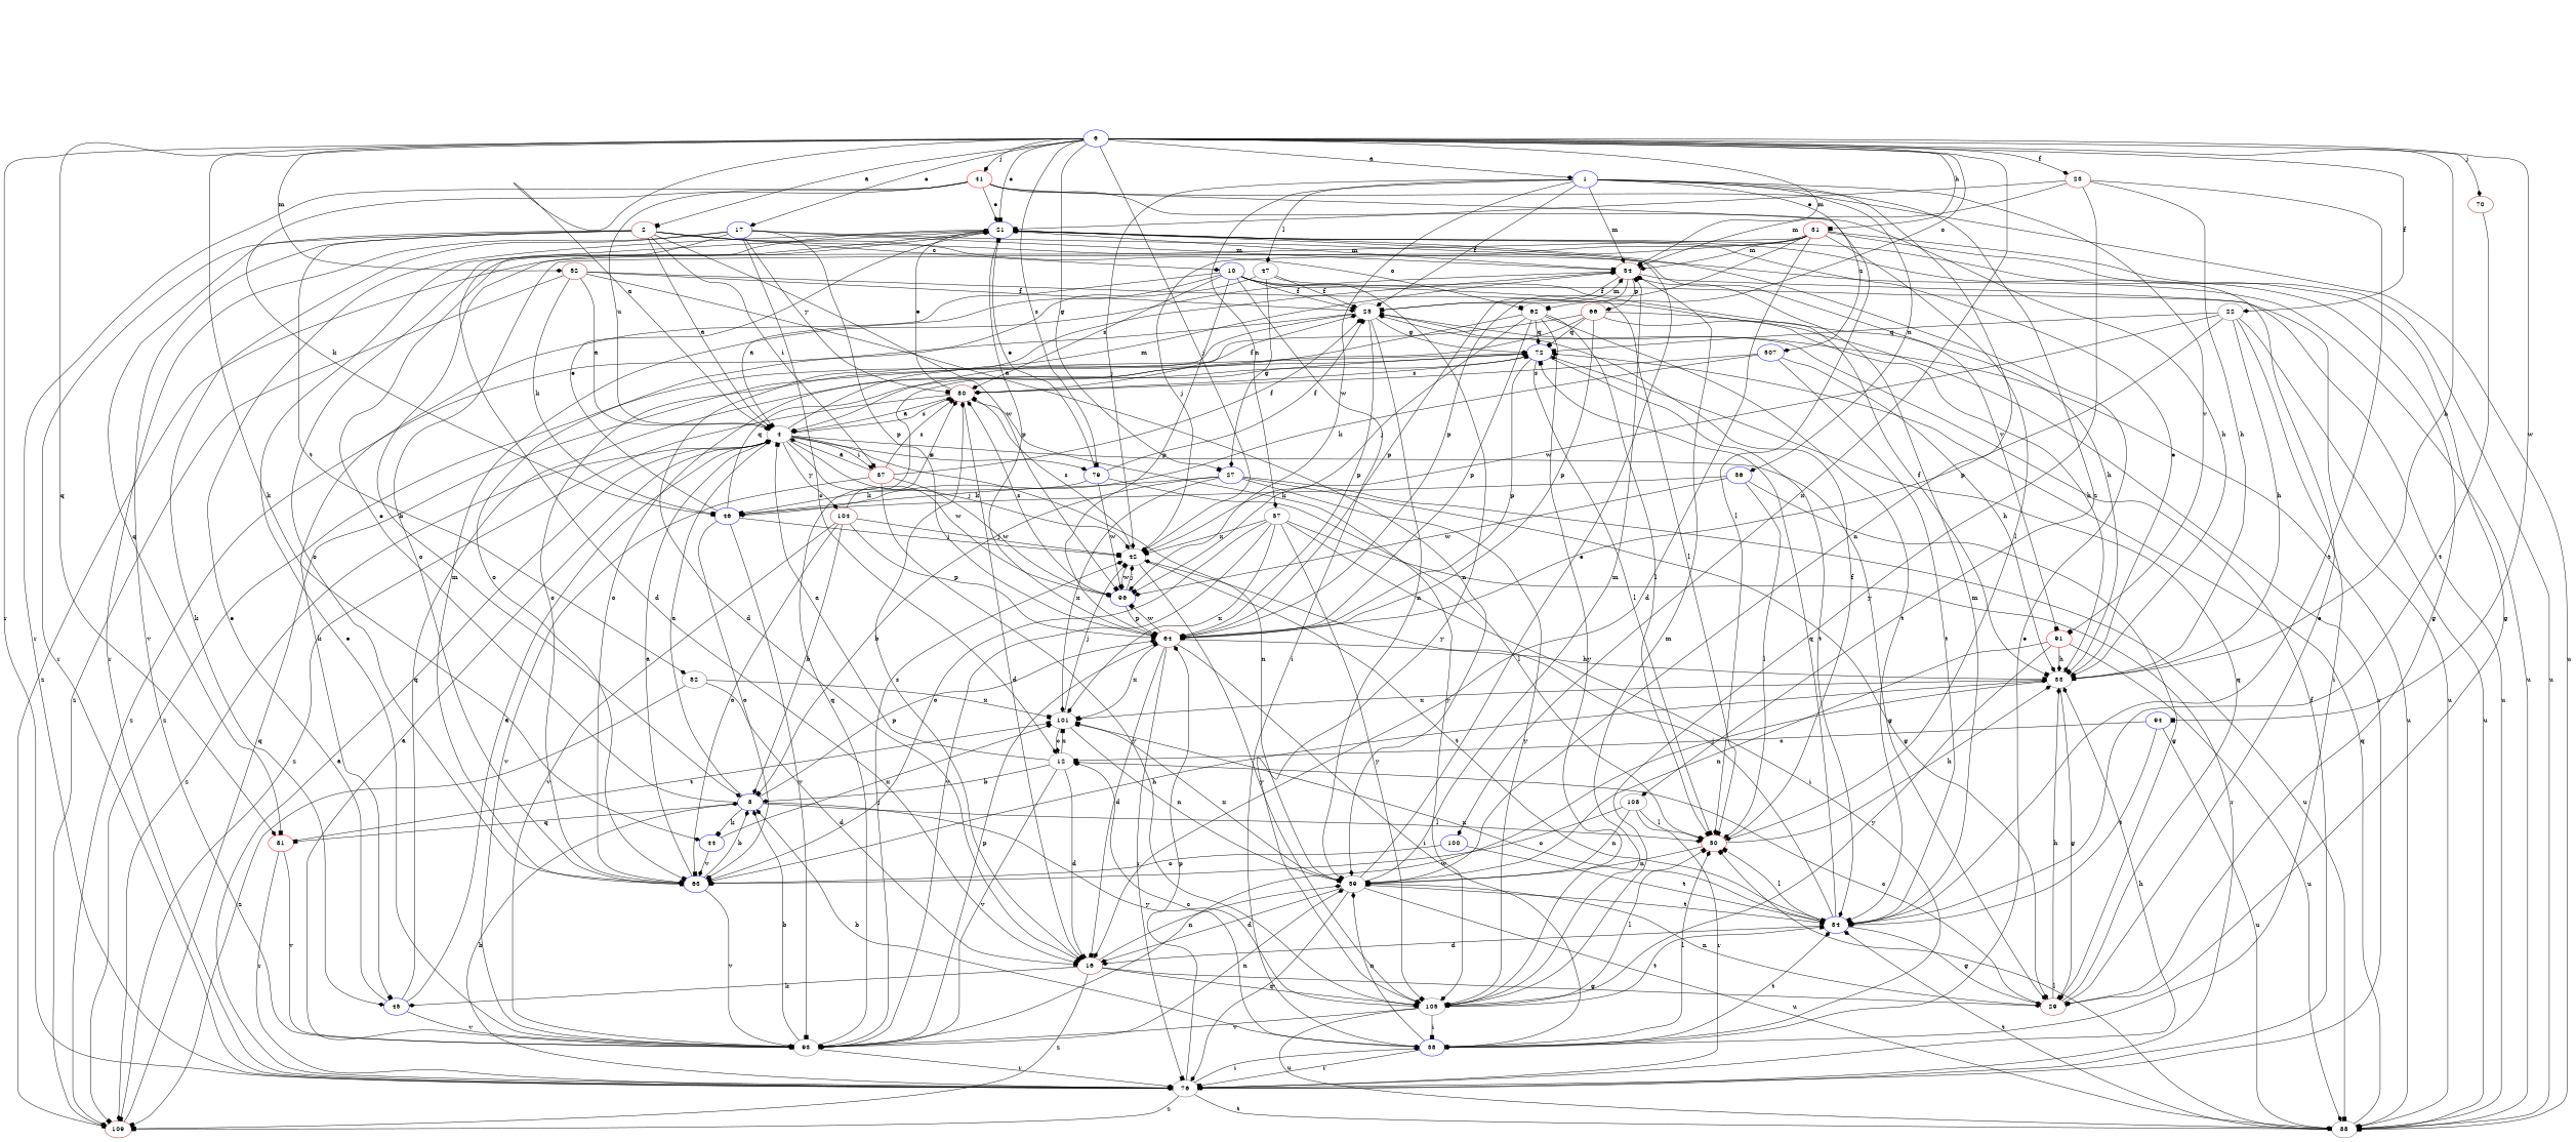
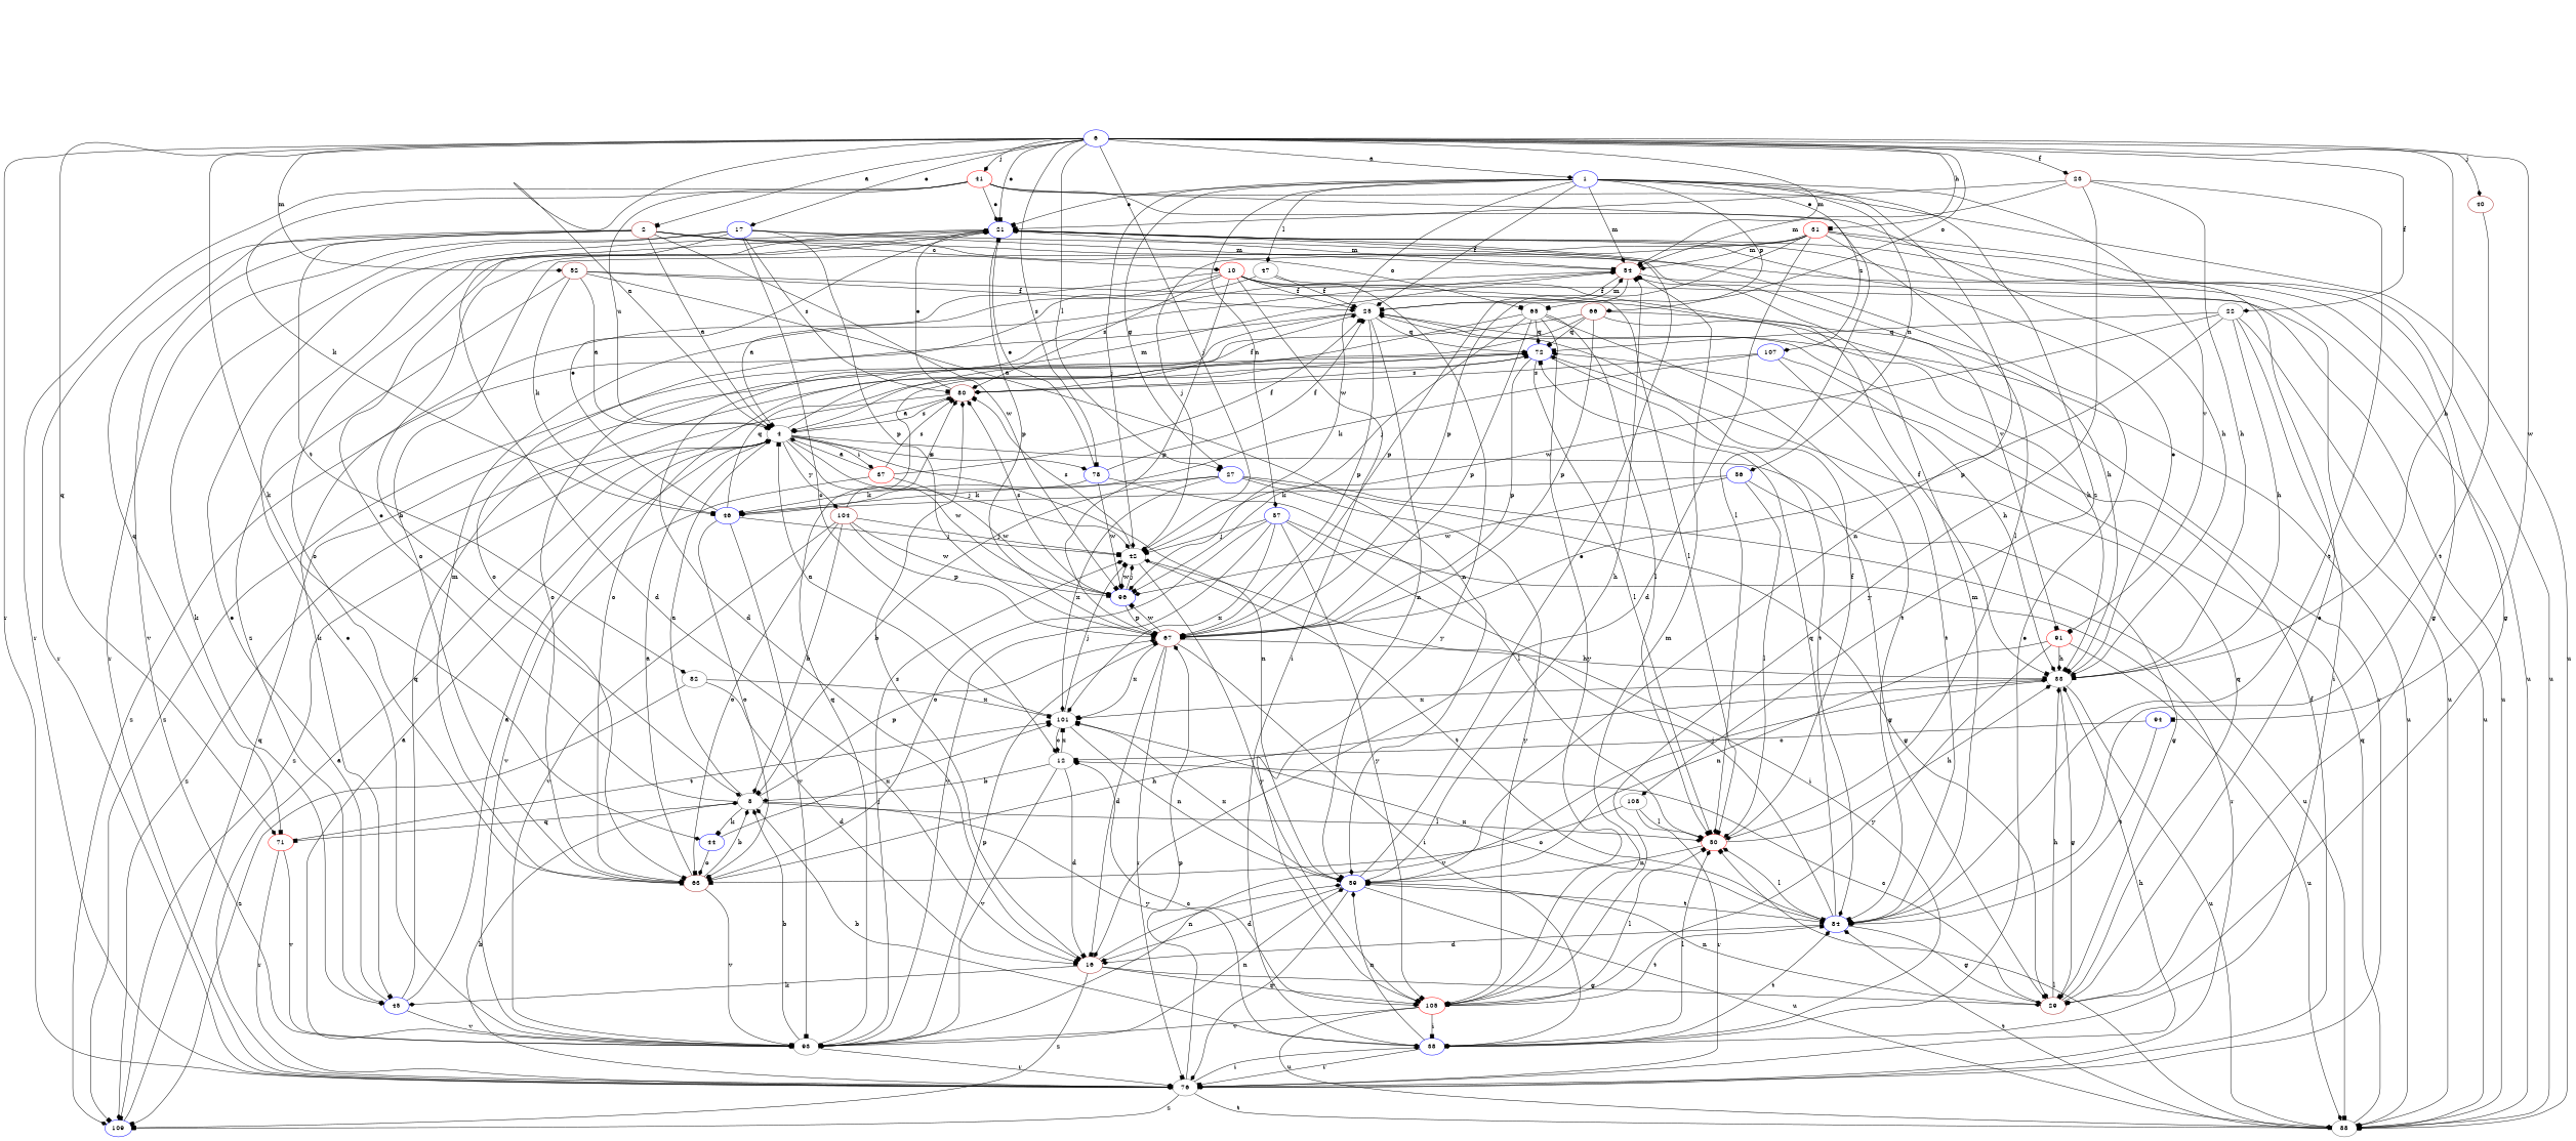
  strict digraph {
    node [color=blue]
    edge [arrowhead=diamond]
    n1 [label=6]
    1
    2 [color=brown]
    4 [color=gray40]
    17
    21
    22 [color=gray40]
    23 [color=brown]
    27
    31 [color=red]
    33 [color=gray40]
-   40 [color=brown label=70]
+   40 [color=brown]
    41 [color=red]
    42 [color=gray40]
    44
    52 [color=brown]
    54 [color=brown]
-   62 [color=gray40]
-   71 [color=red label=81]
+   62 [color=gray40 label=65]
+   71 [color=red]
    76 [color=gray40]
-   79
+   79 [label=78]
    94
-   100
    25 [color=gray40]
    47 [color=gray40]
    56
-   57 [color=gray40]
-   59 [color=gray40]
+   57
+   59
    n29 [color=brown label=66]
    91 [color=red]
    96
-   107 [label=507]
+   107
    108 [color=gray40]
-   10
+   10 [color=red]
    37 [color=red]
    82 [color=gray40]
    93 [color=gray40]
    29 [color=brown]
    80 [color=brown]
    104 [color=brown]
-   109 [color=brown]
-   67 [color=brown label=64]
+   109
+   67 [color=brown]
    45
    12 [color=gray40]
    16 [color=brown]
    88 [color=gray40]
-   8
-   63
+   8 [color=gray40]
+   63 [color=brown]
    38
    72
-   105 [color=gray40]
+   105 [color=red]
    84
    101 [color=gray40]
    46
    50 [color=red]
    n1 -> 1 [label=a]
    n1 -> 2 [arrowhead=box label=a]
    n1 -> 4 [arrowhead=box label=a]
    n1 -> 17 [label=e]
    n1 -> 21 [arrowhead=box label=e]
    n1 -> 22 [label=f]
    n1 -> 23 [label=f]
-   n1 -> 27 [arrowhead=box label=g]
+   n1 -> 27 [arrowhead=box label=l]
    n1 -> 31 [arrowhead=box label=h]
    n1 -> 33 [arrowhead=box label=h]
    n1 -> 40 [label=j]
    n1 -> 41 [label=j]
    n1 -> 42 [arrowhead=box label=j]
    n1 -> 44 [label=k]
    n1 -> 52 [label=m]
    n1 -> 54 [label=m]
    n1 -> 62 [arrowhead=box label=o]
    n1 -> 71 [label=q]
    n1 -> 76 [label=r]
    n1 -> 79 [arrowhead=box label=s]
    n1 -> 94 [arrowhead=box label=w]
-   n1 -> 100 [label=x]
-   47 -> 27 [label=g]
+   1 -> 21 [arrowhead=box label=e]
+   1 -> 27 [label=g]
    1 -> 42 [label=j]
    1 -> 54 [label=m]
    1 -> 25 [label=f]
    1 -> 47 [label=l]
    1 -> 56 [label=n]
    1 -> 57 [label=n]
    1 -> 59 [arrowhead=box label=n]
-   54 -> n29 [label=p]
+   1 -> n29 [label=p]
    1 -> 91 [arrowhead=box label=v]
    1 -> 96 [label=w]
    1 -> 107 [label=z]
    1 -> 108 [label=z]
    2 -> 4 [label=a]
    2 -> 62 [arrowhead=box label=o]
    2 -> 71 [arrowhead=box label=q]
    2 -> 76 [label=r]
    2 -> 91 [arrowhead=box label=v]
    2 -> 96 [arrowhead=box label=w]
    2 -> 10 [label=c]
-   2 -> 37 [label=i]
    2 -> 82 [label=t]
    2 -> 93 [label=v]
    4 -> 42 [label=j]
    4 -> 54 [label=m]
    4 -> 79 [label=s]
    4 -> 59 [label=n]
    4 -> 96 [arrowhead=box label=w]
    4 -> 37 [label=i]
    4 -> 29 [label=g]
    4 -> 80 [label=s]
    4 -> 104 [label=y]
    4 -> 109 [label=z]
    17 -> 54 [arrowhead=box label=m]
    17 -> 76 [label=r]
-   17 -> 80 [arrowhead=box label=y]
+   17 -> 80 [arrowhead=box label=s]
    17 -> 67 [label=p]
    17 -> 45 [label=k]
    17 -> 12 [label=c]
    17 -> 16 [arrowhead=box label=d]
    17 -> 88 [label=u]
    21 -> 54 [arrowhead=box label=m]
    21 -> 29 [label=g]
    21 -> 67 [label=p]
    21 -> 8 [label=b]
    21 -> 63 [label=o]
    22 -> 33 [arrowhead=box label=h]
    22 -> 96 [arrowhead=box label=w]
    22 -> 67 [arrowhead=box label=p]
    22 -> 88 [arrowhead=box label=u]
    22 -> 38 [label=i]
    22 -> 72 [arrowhead=box label=q]
    23 -> 21 [arrowhead=box label=e]
    23 -> 33 [arrowhead=box label=h]
    23 -> 54 [arrowhead=box label=m]
    23 -> 105 [arrowhead=box label=y]
    23 -> 84 [arrowhead=box label=t]
    27 -> 29 [label=g]
    27 -> 88 [arrowhead=box label=u]
    27 -> 8 [arrowhead=box label=b]
    27 -> 105 [label=y]
    27 -> 101 [label=x]
    27 -> 46 [label=k]
    31 -> 42 [label=j]
    31 -> 54 [label=m]
    31 -> 29 [arrowhead=box label=g]
-   31 -> 109 [arrowhead=box label=z]
    31 -> 67 [arrowhead=box label=p]
    31 -> 16 [label=d]
    31 -> 88 [arrowhead=box label=u]
    31 -> 63 [arrowhead=box label=o]
    31 -> 50 [label=l]
    33 -> 21 [label=e]
-   33 -> 93 [arrowhead=box label=w]
+   33 -> 93 [arrowhead=box label=v]
    33 -> 29 [arrowhead=box label=g]
    33 -> 101 [label=x]
    40 -> 84 [label=t]
    41 -> 4 [arrowhead=box label=u]
    41 -> 21 [label=e]
    41 -> 33 [label=h]
    41 -> 76 [arrowhead=box label=r]
    41 -> 88 [arrowhead=box label=u]
    41 -> 46 [arrowhead=box label=k]
    41 -> 50 [label=l]
    42 -> 96 [label=w]
    42 -> 80 [arrowhead=box label=s]
-   42 -> 105 [label=y]
+   42 -> 105 [arrowhead=box label=y]
    42 -> 84 [arrowhead=box label=t]
-   44 -> 63 [label=v]
+   44 -> 63 [label=o]
    44 -> 101 [label=x]
    52 -> 4 [label=a]
    52 -> 33 [arrowhead=box label=f]
    52 -> 25 [label=f]
    52 -> 59 [label=n]
-   52 -> 109 [label=z]
+   52 -> 45 [label=z]
    52 -> 46 [arrowhead=box label=k]
    54 -> 25 [arrowhead=box label=f]
    54 -> 67 [label=p]
    54 -> 16 [arrowhead=box label=d]
    54 -> 88 [label=u]
    62 -> 4 [label=a]
    62 -> 42 [arrowhead=box label=j]
    62 -> 67 [arrowhead=box label=p]
    62 -> 72 [label=q]
    62 -> 105 [arrowhead=box label=y]
    62 -> 84 [arrowhead=box label=t]
    62 -> 50 [arrowhead=box label=l]
    71 -> 76 [label=r]
    71 -> 93 [arrowhead=box label=v]
    71 -> 101 [arrowhead=box label=t]
    76 -> 4 [label=a]
    76 -> 33 [label=h]
    76 -> 25 [arrowhead=box label=f]
    76 -> 109 [arrowhead=box label=z]
    76 -> 67 [label=p]
    76 -> 88 [arrowhead=box label=t]
    76 -> 8 [label=b]
    76 -> 38 [label=i]
    79 -> 21 [arrowhead=box label=e]
    79 -> 25 [arrowhead=box label=f]
    79 -> 96 [label=w]
    79 -> 46 [arrowhead=box label=k]
    79 -> 50 [arrowhead=box label=l]
    94 -> 12 [arrowhead=box label=c]
-   94 -> 88 [label=u]
+   33 -> 88 [label=u]
    94 -> 84 [label=t]
-   100 -> 63 [label=o]
-   100 -> 84 [arrowhead=box label=t]
    25 -> 54 [label=m]
    25 -> 59 [arrowhead=box label=n]
    25 -> 109 [label=z]
    25 -> 67 [label=p]
    25 -> 88 [arrowhead=box label=u]
    25 -> 63 [label=o]
-   25 -> 72 [label=g]
+   25 -> 72 [label=q]
    47 -> 25 [label=f]
    47 -> 88 [arrowhead=box label=u]
    47 -> 63 [arrowhead=box label=o]
    56 -> 96 [label=w]
    56 -> 29 [label=g]
    56 -> 46 [arrowhead=box label=k]
    56 -> 50 [label=l]
-   57 -> 42 [arrowhead=box label=x]
+   57 -> 42 [arrowhead=box label=j]
    57 -> 76 [label=r]
    57 -> 93 [label=v]
    57 -> 63 [arrowhead=box label=o]
    57 -> 38 [label=i]
    57 -> 105 [arrowhead=box label=y]
    57 -> 101 [label=x]
    59 -> 21 [arrowhead=box label=e]
-   59 -> 54 [arrowhead=box label=m]
+   59 -> 54 [arrowhead=box label=h]
    59 -> 76 [label=r]
    59 -> 16 [label=d]
    59 -> 88 [label=u]
    59 -> 84 [arrowhead=box label=t]
    59 -> 101 [arrowhead=box label=x]
-   n29 -> 33 [label=h]
+   n29 -> 33 [arrowhead=box label=h]
    n29 -> 76 [arrowhead=box label=r]
    n29 -> 109 [arrowhead=box label=z]
    n29 -> 67 [label=p]
    n29 -> 63 [arrowhead=box label=o]
    n29 -> 72 [arrowhead=box label=q]
    91 -> 33 [label=h]
    91 -> 59 [arrowhead=box label=n]
    91 -> 88 [label=u]
    91 -> 105 [label=y]
    96 -> 42 [label=j]
    96 -> 80 [label=s]
    96 -> 67 [arrowhead=box label=p]
    107 -> 33 [label=h]
    107 -> 80 [label=s]
    107 -> 84 [arrowhead=box label=t]
    107 -> 46 [label=k]
    108 -> 76 [arrowhead=box label=r]
-   108 -> 59 [arrowhead=box label=n]
    108 -> 63 [arrowhead=box label=o]
    108 -> 50 [label=l]
    10 -> 4 [arrowhead=box label=a]
    10 -> 33 [arrowhead=box label=h]
    10 -> 25 [label=f]
    10 -> 80 [label=s]
    10 -> 67 [arrowhead=box label=p]
    10 -> 45 [arrowhead=box label=k]
    10 -> 38 [label=i]
    10 -> 105 [label=y]
    10 -> 50 [arrowhead=box label=l]
    37 -> 4 [label=a]
    37 -> 25 [label=f]
    37 -> 96 [label=w]
    37 -> 93 [arrowhead=box label=v]
    37 -> 80 [arrowhead=box label=s]
-   37 -> 105 [arrowhead=box label=y]
    82 -> 109 [arrowhead=box label=z]
    82 -> 16 [arrowhead=box label=d]
    82 -> 101 [arrowhead=box label=x]
    93 -> 4 [label=a]
    93 -> 21 [label=e]
    93 -> 42 [label=j]
    93 -> 76 [label=r]
    93 -> 59 [label=n]
    93 -> 67 [arrowhead=box label=p]
    93 -> 8 [label=b]
    93 -> 72 [arrowhead=box label=q]
    29 -> 21 [label=e]
    29 -> 33 [label=h]
    29 -> 59 [arrowhead=box label=n]
    29 -> 12 [label=c]
    29 -> 72 [label=q]
    80 -> 4 [label=a]
    80 -> 21 [label=e]
    80 -> 25 [label=f]
    80 -> 109 [arrowhead=box label=z]
-   80 -> 16 [arrowhead=box label=d]
-   80 -> 105 [label=y]
    104 -> 42 [arrowhead=box label=j]
+   104 -> 96 [arrowhead=box label=w]
    104 -> 93 [label=v]
    104 -> 80 [label=s]
    104 -> 67 [arrowhead=box label=p]
    104 -> 8 [label=b]
    104 -> 63 [arrowhead=box label=o]
    109 -> 72 [arrowhead=box label=q]
    67 -> 33 [arrowhead=box label=h]
    67 -> 76 [arrowhead=box label=r]
    67 -> 96 [arrowhead=box label=w]
    67 -> 16 [arrowhead=box label=d]
    67 -> 38 [arrowhead=box label=i]
    67 -> 101 [arrowhead=box label=x]
    45 -> 4 [label=a]
    45 -> 21 [arrowhead=box label=e]
    45 -> 93 [label=v]
    45 -> 72 [label=q]
-   12 -> 4 [arrowhead=box label=a]
+   101 -> 4 [arrowhead=box label=a]
    12 -> 93 [label=v]
    12 -> 16 [arrowhead=box label=d]
    12 -> 8 [label=b]
    12 -> 101 [arrowhead=box label=x]
    16 -> 59 [label=n]
    16 -> 29 [label=g]
    16 -> 80 [label=s]
    16 -> 109 [arrowhead=box label=z]
    16 -> 45 [label=k]
    16 -> 105 [label=y]
    88 -> 72 [label=q]
    88 -> 84 [label=t]
    88 -> 50 [arrowhead=box label=l]
    8 -> 4 [label=a]
    8 -> 21 [arrowhead=box label=e]
    8 -> 44 [arrowhead=box label=k]
    8 -> 71 [arrowhead=box label=q]
    8 -> 67 [label=p]
    8 -> 105 [label=y]
    8 -> 50 [label=l]
    63 -> 4 [label=a]
    63 -> 33 [label=h]
    63 -> 54 [arrowhead=box label=m]
-   63 -> 93 [label=v]
+   63 -> 93 [arrowhead=box label=v]
    63 -> 8 [label=b]
    38 -> 21 [label=e]
    38 -> 76 [arrowhead=box label=r]
    38 -> 59 [label=n]
    38 -> 12 [label=c]
    38 -> 8 [label=b]
    38 -> 84 [label=t]
    38 -> 50 [label=l]
    72 -> 80 [label=s]
    72 -> 67 [arrowhead=box label=p]
    72 -> 84 [label=t]
    72 -> 50 [arrowhead=box label=l]
    105 -> 54 [label=m]
    105 -> 93 [arrowhead=box label=v]
    105 -> 88 [label=u]
    105 -> 38 [arrowhead=box label=i]
    105 -> 84 [arrowhead=box label=t]
    105 -> 50 [arrowhead=box label=l]
    84 -> 42 [label=j]
    84 -> 54 [label=m]
    84 -> 29 [label=g]
    84 -> 16 [label=d]
    84 -> 72 [arrowhead=box label=q]
    84 -> 101 [arrowhead=box label=x]
-   84 -> 50 [arrowhead=box label=l]
+   84 -> 50 [label=l]
    101 -> 42 [arrowhead=box label=j]
    101 -> 59 [arrowhead=box label=n]
    101 -> 12 [label=c]
    46 -> 21 [label=e]
    46 -> 42 [arrowhead=box label=j]
    46 -> 93 [arrowhead=box label=v]
    46 -> 63 [label=o]
    46 -> 72 [arrowhead=box label=q]
    50 -> 33 [label=h]
    50 -> 25 [label=f]
    50 -> 59 [label=n]
  }
